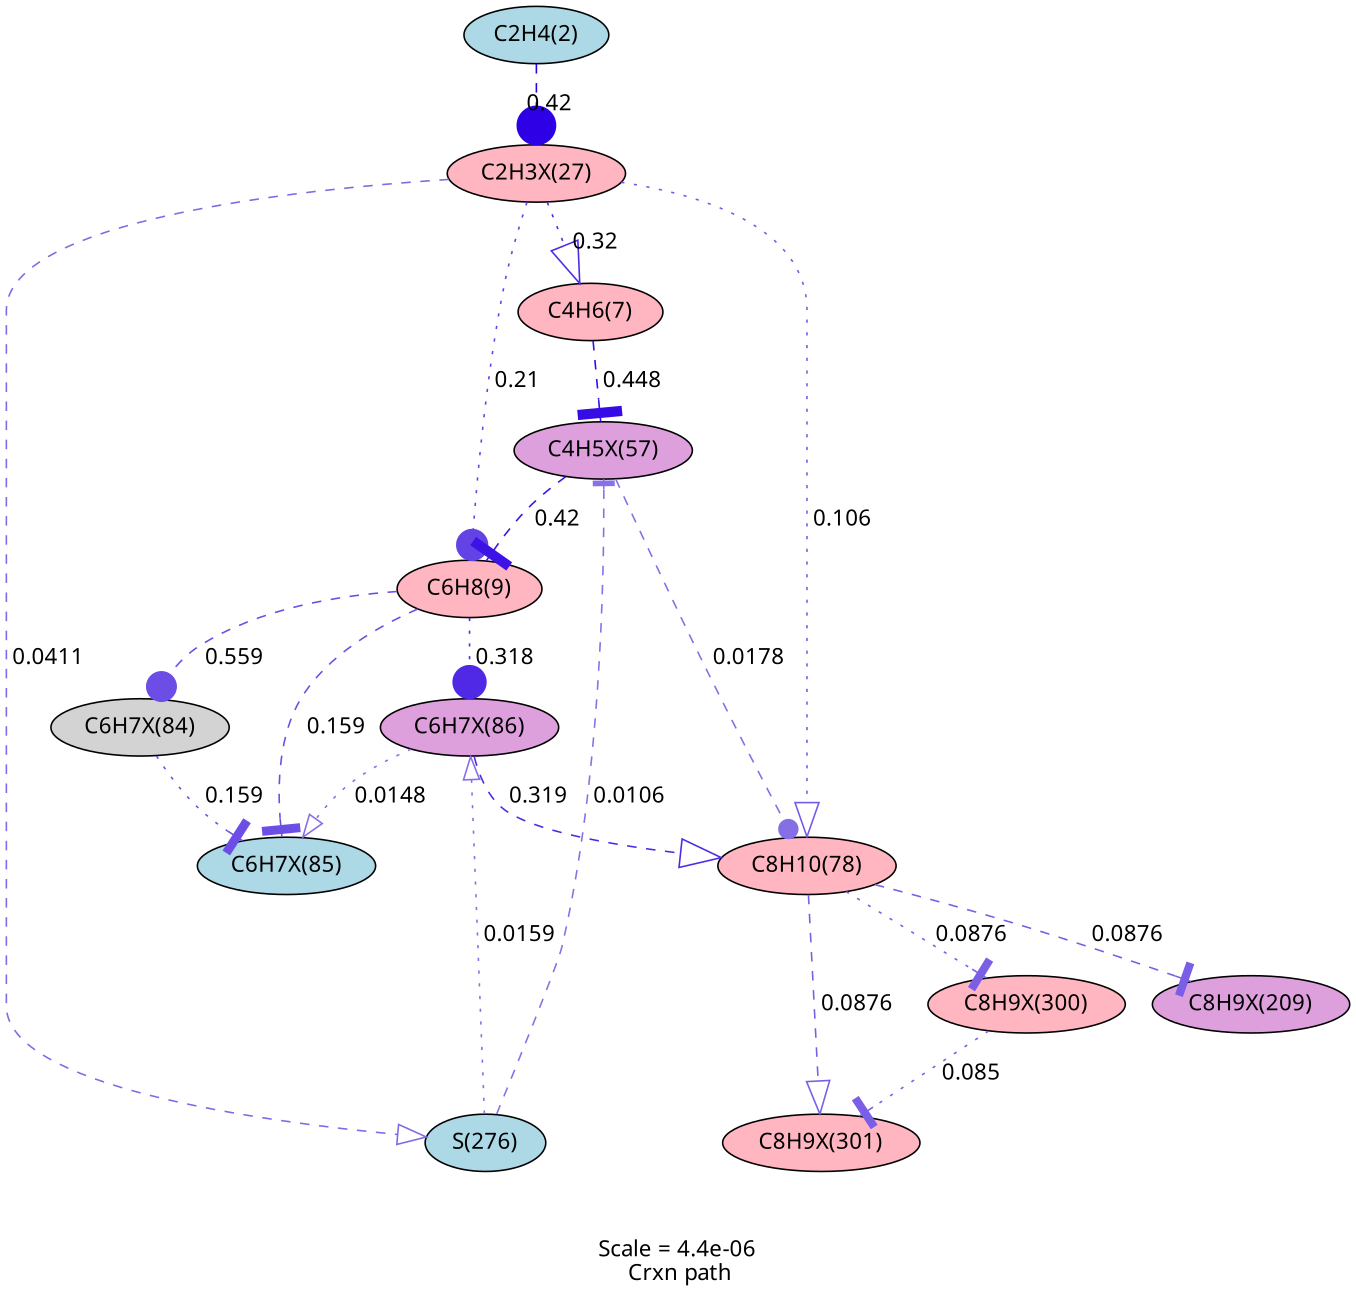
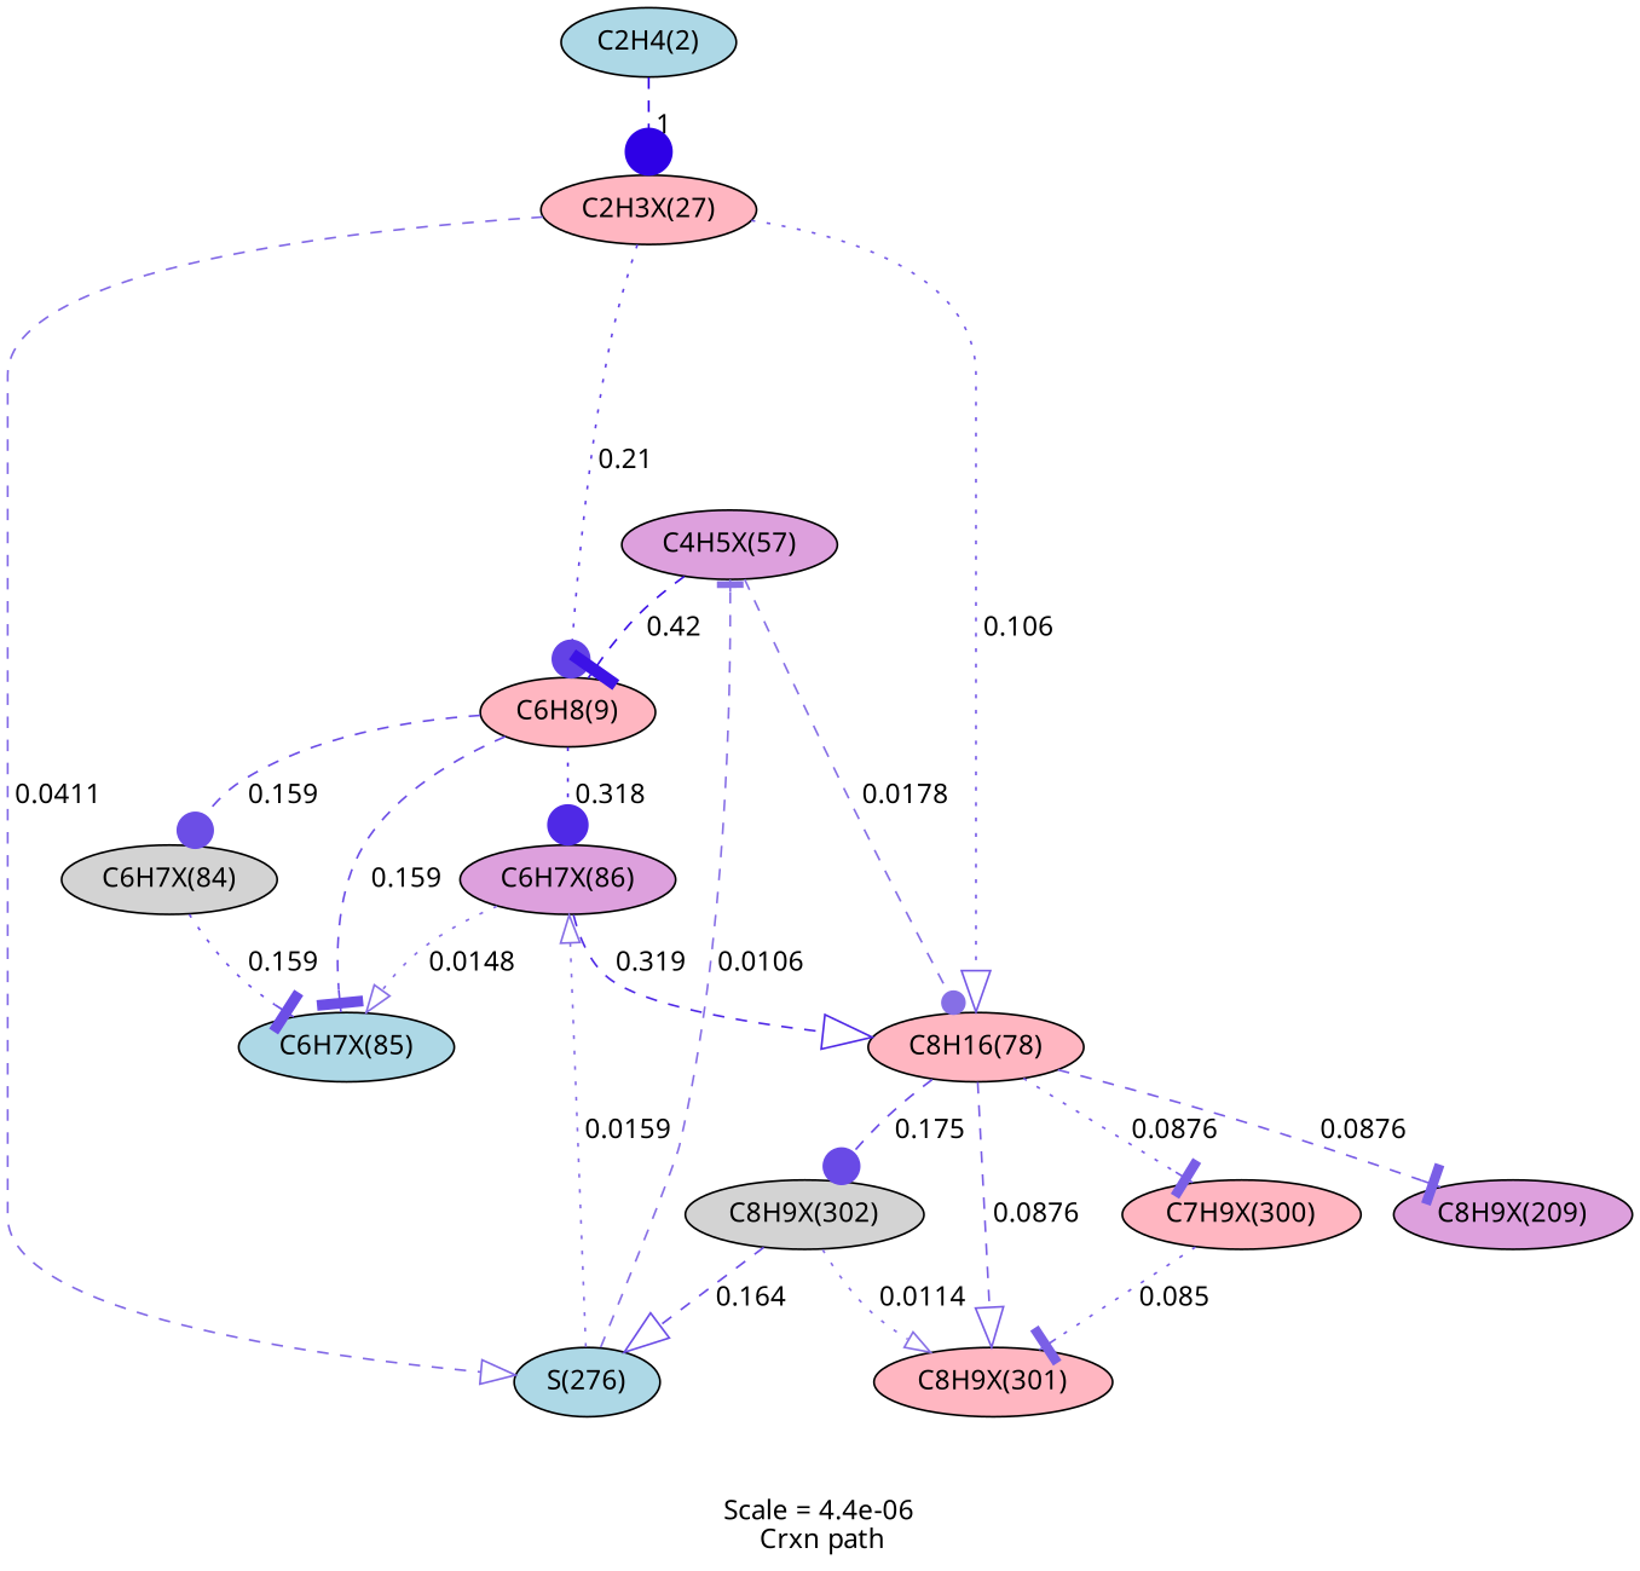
  digraph {
    fontname="Noto Sans"
    label="Scale = 4.4e-06\l Crxn path"
    node [fillcolor=lightpink fontname="Noto Sans" style=filled]
    edge [arrowhead=onormal arrowsize=2.57 color="0.7, 0.659, 0.9" fontname="Noto Sans" style=dashed]
    n1 [fillcolor=lightblue label="C2H4(2)"]
    n2 [label="C2H3X(27)"]
-   n3 [label="C4H6(7)"]
    n4 [label="C6H8(9)"]
-   n5 [label="C8H10(78)"]
+   n5 [label="C8H16(78)"]
    n6 [fillcolor=lightblue label="S(276)"]
    n7 [fillcolor=plum label="C4H5X(57)"]
    n8 [fillcolor=plum label="C6H7X(86)"]
    n9 [fillcolor=lightblue label="C6H7X(85)"]
    n10 [fillcolor=lightgrey label="C6H7X(84)"]
+   n11 [fillcolor=lightgrey label="C8H9X(302)"]
    n12 [label="C8H9X(301)"]
-   n13 [label="C8H9X(300)"]
+   n13 [label="C7H9X(300)"]
    n14 [fillcolor=plum label="C8H9X(209)"]
-   n1 -> n2 [arrowhead=dot arrowsize=3 color="0.7, 1.5, 0.9" label=" 0.42"]
-   n2 -> n3 [color="0.7, 0.82, 0.9" label=" 0.32" style=dotted]
+   n1 -> n2 [arrowhead=dot arrowsize=3 color="0.7, 1.5, 0.9" label=" 1"]
    n2 -> n4 [arrowhead=dot arrowsize=2.41 color="0.7, 0.71, 0.9" label=" 0.21" style=dotted]
    n2 -> n5 [arrowsize=2.15 color="0.7, 0.606, 0.9" label=" 0.106" style=dotted]
    n2 -> n6 [arrowsize=1.8 color="0.7, 0.541, 0.9" label=" 0.0411"]
-   n3 -> n7 [arrowhead=tee arrowsize=2.7 color="0.7, 0.948, 0.9" label=" 0.448"]
    n4 -> n8 [arrowhead=dot color="0.7, 0.818, 0.9" label=" 0.318" style=dotted]
    n4 -> n9 [arrowhead=tee arrowsize=2.31 label=" 0.159"]
-   n4 -> n10 [arrowhead=dot arrowsize=2.31 label=" 0.559"]
+   n4 -> n10 [arrowhead=dot arrowsize=2.31 label=" 0.159"]
+   n5 -> n11 [arrowhead=dot arrowsize=2.34 color="0.7, 0.675, 0.9" label=" 0.175"]
    n5 -> n12 [arrowsize=2.08 color="0.7, 0.588, 0.9" label=" 0.0876"]
    n5 -> n13 [arrowhead=tee arrowsize=2.08 color="0.7, 0.588, 0.9" label=" 0.0876" style=dotted]
    n5 -> n14 [arrowhead=tee arrowsize=2.08 color="0.7, 0.588, 0.9" label=" 0.0876"]
    n6 -> n7 [arrowhead=tee arrowsize=1.28 color="0.7, 0.511, 0.9" label=" 0.0106"]
    n6 -> n8 [arrowsize=1.44 color="0.7, 0.516, 0.9" label=" 0.0159" style=dotted]
    n7 -> n4 [arrowhead=tee arrowsize=2.67 color="0.7, 0.92, 0.9" label=" 0.42"]
    n7 -> n5 [arrowhead=dot arrowsize=1.48 color="0.7, 0.518, 0.9" label=" 0.0178"]
    n8 -> n5 [color="0.7, 0.819, 0.9" label=" 0.319"]
    n8 -> n9 [arrowsize=1.41 color="0.7, 0.515, 0.9" label=" 0.0148" style=dotted]
    n10 -> n9 [arrowhead=tee arrowsize=2.31 label=" 0.159" style=dotted]
+   n11 -> n6 [arrowsize=2.32 color="0.7, 0.664, 0.9" label=" 0.164"]
+   n11 -> n12 [arrowsize=1.31 color="0.7, 0.511, 0.9" label=" 0.0114" style=dotted]
    n13 -> n12 [arrowhead=tee arrowsize=2.07 color="0.7, 0.585, 0.9" label=" 0.085" style=dotted]
  }
